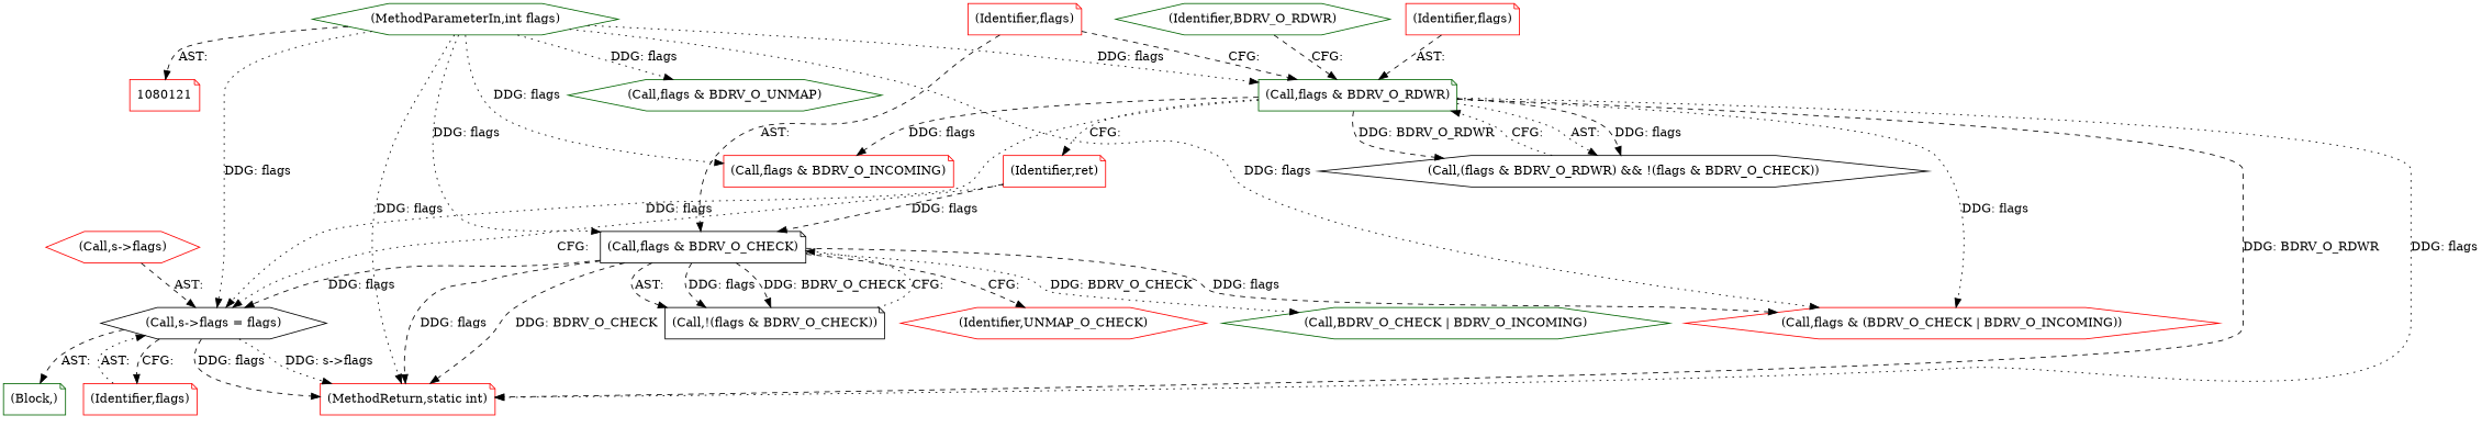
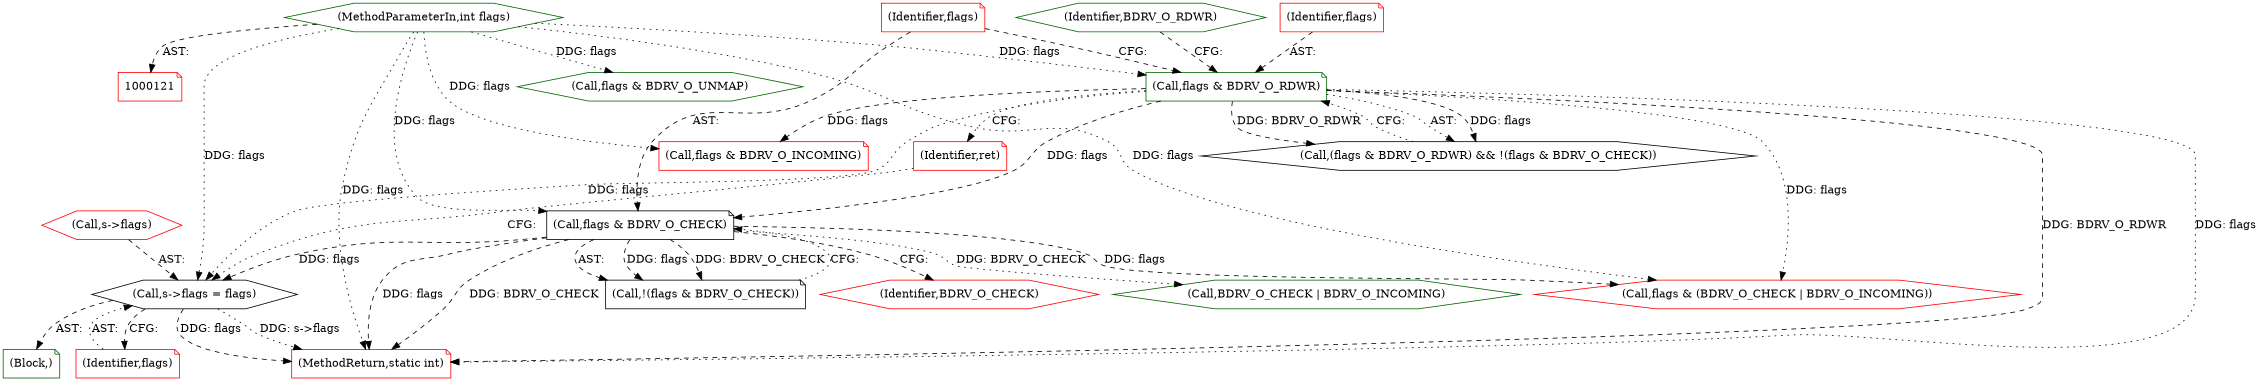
  digraph {
    node [color=red shape=note]
    edge [style=dashed]
    n1 [color=black label="(Call,s->flags = flags)" shape=hexagon]
    n2 [label="(MethodReturn,static int)"]
    n3 [color=darkgreen label="(Block,)"]
    n4 [label="(Identifier,flags)"]
    n5 [color=black label="(Call,flags & BDRV_O_CHECK)"]
    n6 [color=darkgreen label="(Call,BDRV_O_CHECK | BDRV_O_INCOMING)" shape=hexagon]
    n7 [color=black label="(Call,!(flags & BDRV_O_CHECK))"]
-   n8 [label="(Identifier,UNMAP_O_CHECK)" shape=hexagon]
+   n8 [label="(Identifier,BDRV_O_CHECK)" shape=hexagon]
    n9 [label="(Call,flags & (BDRV_O_CHECK | BDRV_O_INCOMING))" shape=hexagon]
    n10 [label="(Call,flags & BDRV_O_INCOMING)"]
    n11 [color=darkgreen label="(Call,flags & BDRV_O_RDWR)"]
    n12 [color=black label="(Call,(flags & BDRV_O_RDWR) && !(flags & BDRV_O_CHECK))" shape=hexagon]
    n13 [label="(Identifier,ret)"]
    n14 [color=darkgreen label="(Identifier,BDRV_O_RDWR)" shape=hexagon]
    n15 [color=darkgreen label="(MethodParameterIn,int flags)" shape=hexagon]
    n16 [color=darkgreen label="(Call,flags & BDRV_O_UNMAP)" shape=hexagon]
-   1000121 [label=1080121]
+   1000121
    n18 [label="(Identifier,flags)"]
    n19 [label="(Call,s->flags)" shape=hexagon]
    n20 [label="(Identifier,flags)"]
    n1 -> n2 [label="DDG: flags"]
    n1 -> n2 [label="DDG: s->flags" style=dotted]
    n1 -> n3 [label="AST: "]
    n1 -> n4 [label="CFG: "]
    n4 -> n1 [label="AST: " style=dotted]
    n5 -> n1 [label="DDG: flags"]
    n5 -> n2 [label="DDG: flags"]
    n5 -> n2 [label="DDG: BDRV_O_CHECK"]
    n5 -> n6 [label="DDG: BDRV_O_CHECK" style=dotted]
    n5 -> n7 [label="AST: "]
    n5 -> n7 [label="DDG: flags"]
    n5 -> n7 [label="DDG: BDRV_O_CHECK"]
    n5 -> n8 [label="CFG: "]
    n5 -> n9 [label="DDG: flags"]
    n7 -> n5 [label="CFG: " style=dotted]
    n11 -> n1 [label="DDG: flags" style=dotted]
    n11 -> n2 [label="DDG: BDRV_O_RDWR"]
    n11 -> n2 [label="DDG: flags" style=dotted]
-   n13 -> n5 [label="DDG: flags"]
+   n11 -> n5 [label="DDG: flags"]
    n11 -> n9 [label="DDG: flags" style=dotted]
    n11 -> n10 [label="DDG: flags"]
    n11 -> n12 [label="AST: " style=dotted]
    n11 -> n12 [label="DDG: flags"]
    n11 -> n12 [label="DDG: BDRV_O_RDWR"]
    n11 -> n13 [label="CFG: " style=dotted]
    n12 -> n11 [label="CFG: " style=dotted]
    n13 -> n1 [label="CFG: " style=dotted]
    n14 -> n11 [label="CFG: "]
    n15 -> n1 [label="DDG: flags" style=dotted]
    n15 -> n2 [label="DDG: flags" style=dotted]
    n15 -> n5 [label="DDG: flags" style=dotted]
    n15 -> n9 [label="DDG: flags" style=dotted]
    n15 -> n10 [label="DDG: flags" style=dotted]
    n15 -> n11 [label="DDG: flags" style=dotted]
    n15 -> n16 [label="DDG: flags" style=dotted]
    n15 -> 1000121 [label="AST: "]
    n18 -> n5 [label="AST: "]
    n18 -> n11 [label="CFG: "]
    n19 -> n1 [label="AST: "]
    n20 -> n11 [label="AST: "]
  }
